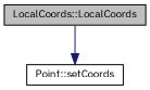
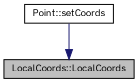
  digraph {
    rankdir=TB
    fontname="IBM Plex Sans"
    node [color=black fontname="IBM Plex Sans" fontsize=10 shape=record style=filled]
    n1 [fillcolor=grey75 fontcolor=black height=0.2 label="LocalCoords::LocalCoords" width=0.4]
    n2 [fillcolor=white height=0.2 label="Point::setCoords" width=0.4]
-   n1 -> n2 [color=midnightblue fontname="IBM Plex Sans" fontsize=10 labelfontname=Helvetica labelfontsize=10 style=solid]
+   n2 -> n1 [color=midnightblue fontname="IBM Plex Sans" fontsize=10 labelfontname=Helvetica labelfontsize=10 style=solid]
  }
